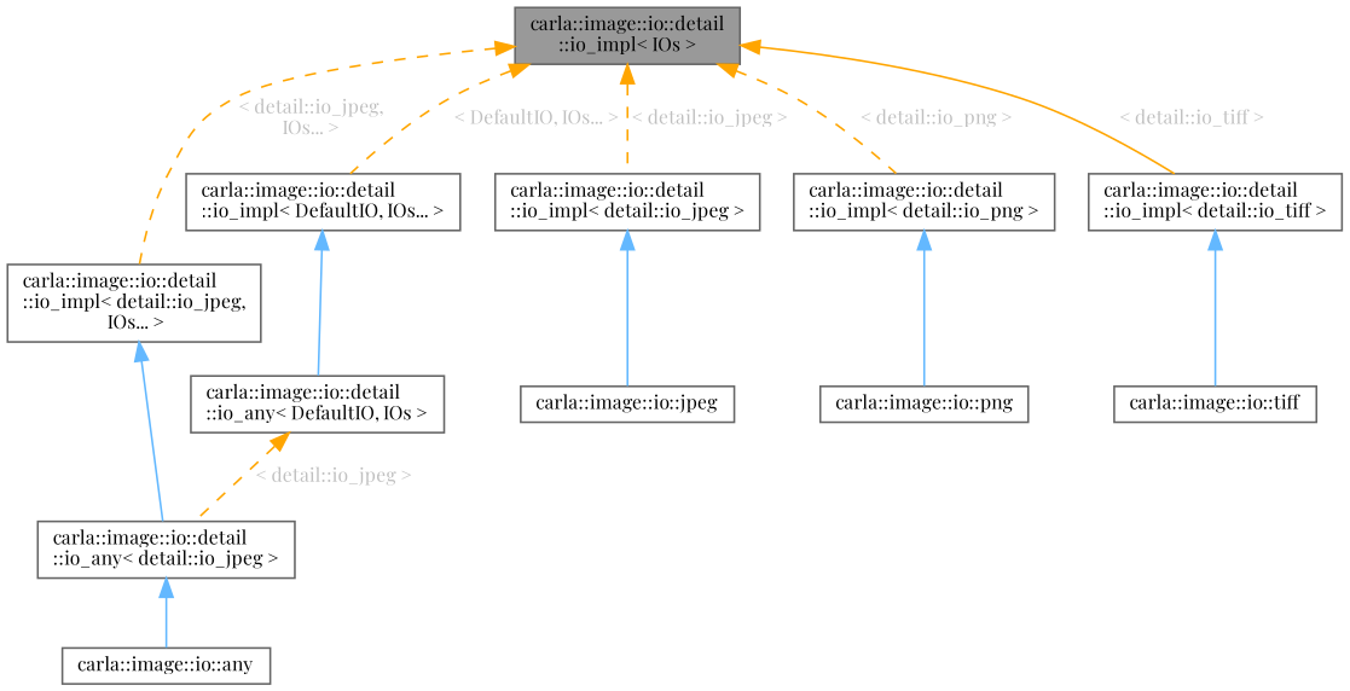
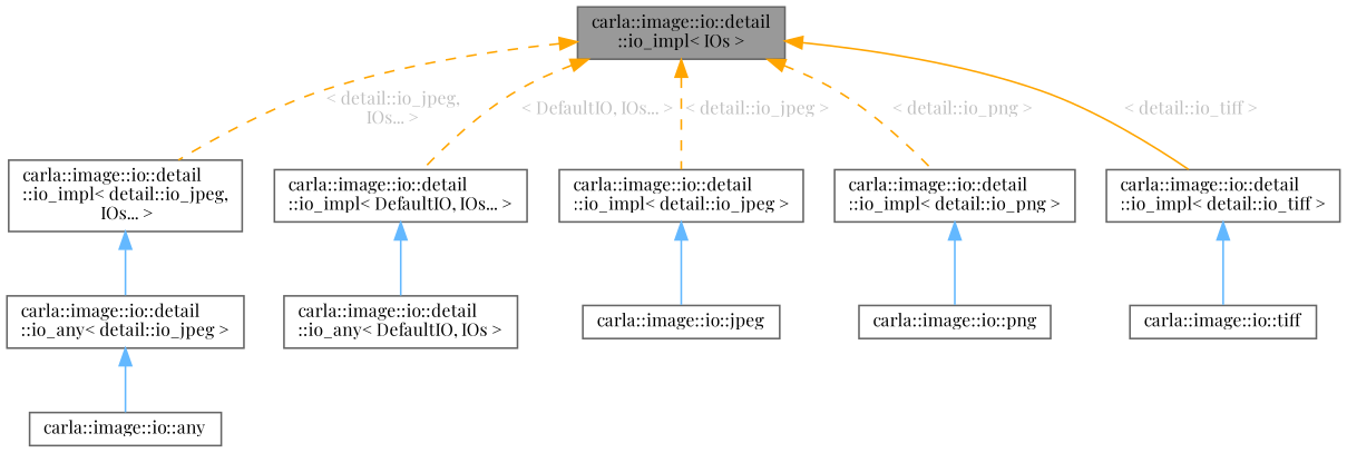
  digraph {
    fontname="Playfair Display"
    rankdir=TB
    node [color=gray40 fillcolor=white fontname="Playfair Display" fontsize=10 shape=box style=filled]
    edge [color=orange dir=back fontname="Playfair Display" fontsize=10 labelfontname=Helvetica labelfontsize=10 style=solid]
    n1 [fillcolor=grey60 fontcolor=black height=0.2 label="carla::image::io::detail\l::io_impl\< IOs \>" width=0.4]
    n2 [height=0.2 label="carla::image::io::detail\l::io_impl\< detail::io_jpeg,\l IOs... \>" width=0.4]
    n3 [height=0.2 label="carla::image::io::detail\l::io_impl\< DefaultIO, IOs... \>" width=0.4]
    n4 [height=0.2 label="carla::image::io::detail\l::io_impl\< detail::io_jpeg \>" width=0.4]
    n5 [height=0.2 label="carla::image::io::detail\l::io_impl\< detail::io_png \>" width=0.4]
    n6 [height=0.2 label="carla::image::io::detail\l::io_impl\< detail::io_tiff \>" width=0.4]
    n7 [height=0.2 label="carla::image::io::detail\l::io_any\< detail::io_jpeg \>" width=0.4]
    n8 [height=0.2 label="carla::image::io::detail\l::io_any\< DefaultIO, IOs \>" width=0.4]
    n9 [height=0.2 label="carla::image::io::jpeg" width=0.4]
    n10 [height=0.2 label="carla::image::io::png" width=0.4]
    n11 [height=0.2 label="carla::image::io::tiff" width=0.4]
    n12 [height=0.2 label="carla::image::io::any" width=0.4]
    n1 -> n2 [fontcolor=grey label=" \< detail::io_jpeg,\l IOs... \>" style=dashed]
    n1 -> n3 [fontcolor=grey label=" \< DefaultIO, IOs... \>" style=dashed]
    n1 -> n4 [fontcolor=grey label=" \< detail::io_jpeg \>" style=dashed]
    n1 -> n5 [fontcolor=grey label=" \< detail::io_png \>" style=dashed]
    n1 -> n6 [fontcolor=grey label=" \< detail::io_tiff \>"]
    n2 -> n7 [color=steelblue1]
    n3 -> n8 [color=steelblue1]
    n4 -> n9 [color=steelblue1]
    n5 -> n10 [color=steelblue1]
    n6 -> n11 [color=steelblue1]
    n7 -> n12 [color=steelblue1]
-   n8 -> n7 [fontcolor=grey label=" \< detail::io_jpeg \>" style=dashed]
  }
